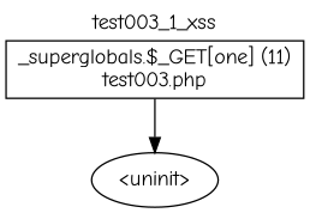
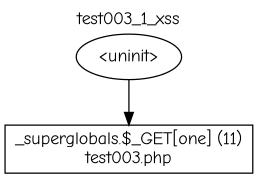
  digraph {
    label=test003_1_xss
    labelloc=t
    fontname="Comic Neue"
    node [fontname="Comic Neue"]
    n1 [label="_superglobals.$_GET[one] (11)\ntest003.php" shape=box]
    n2 [label="<uninit>" shape=ellipse]
-   n1 -> n2 [fontname="Comic Neue"]
+   n2 -> n1 [fontname="Comic Neue"]
  }
